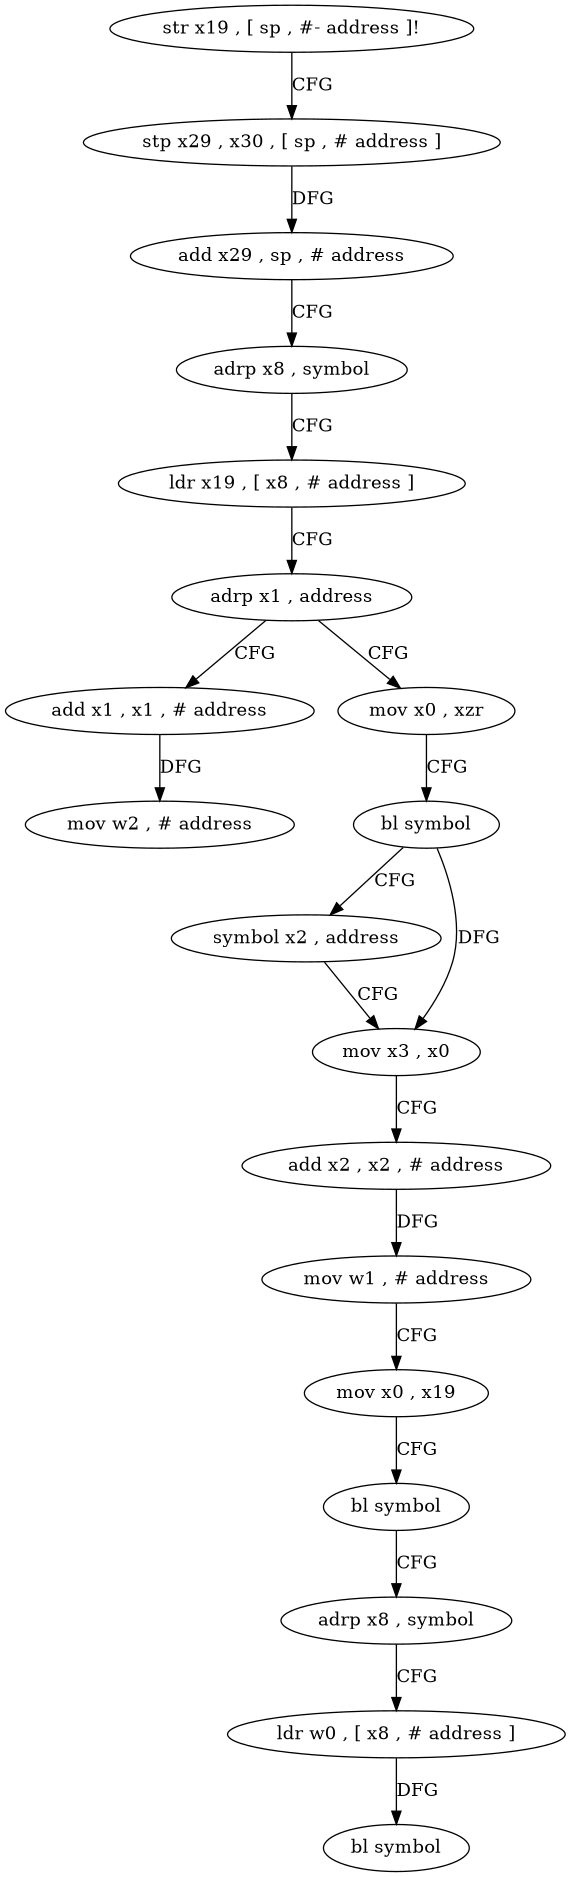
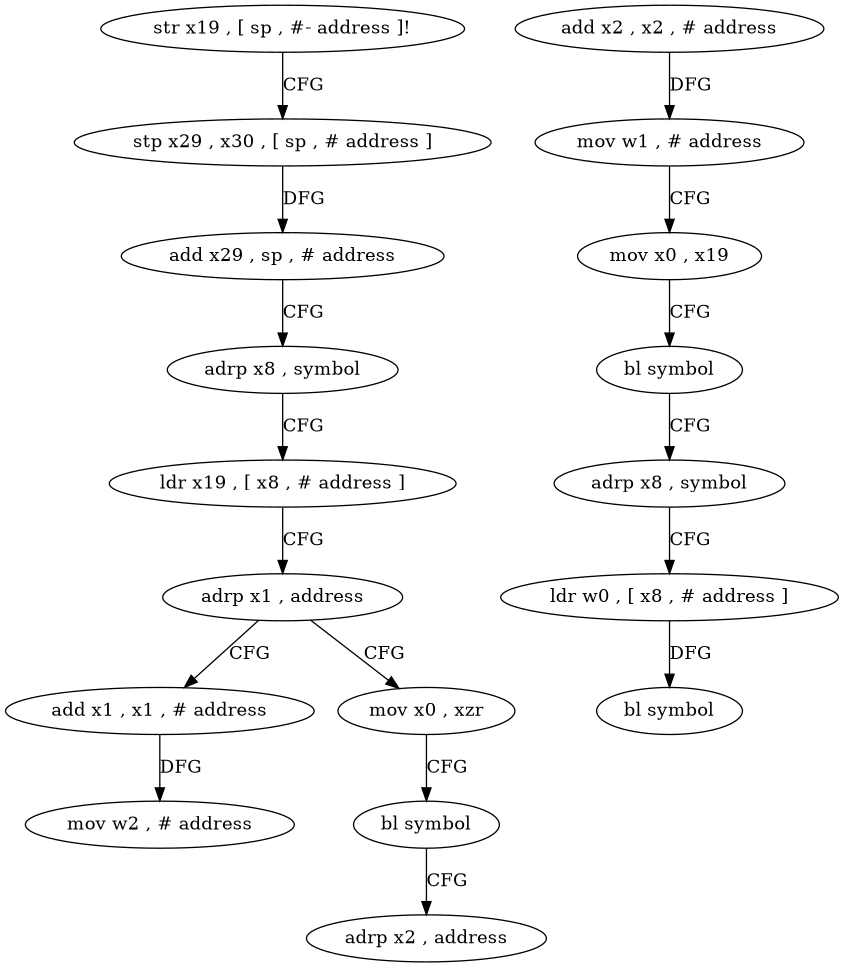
  digraph {
    n1 [label="str x19 , [ sp , #- address ]!"]
    n2 [label="stp x29 , x30 , [ sp , # address ]"]
    n3 [label="add x29 , sp , # address"]
    n4 [label="adrp x8 , symbol"]
    n5 [label="ldr x19 , [ x8 , # address ]"]
    n6 [label="adrp x1 , address"]
    n7 [label="add x1 , x1 , # address"]
    n8 [label="mov x0 , xzr"]
    n9 [label="mov w2 , # address"]
    n10 [label="bl symbol"]
-   n11 [label="symbol x2 , address"]
-   n12 [label="mov x3 , x0"]
+   n11 [label="adrp x2 , address"]
    n13 [label="add x2 , x2 , # address"]
    n14 [label="mov w1 , # address"]
    n15 [label="mov x0 , x19"]
    n16 [label="bl symbol"]
    n17 [label="adrp x8 , symbol"]
    n18 [label="ldr w0 , [ x8 , # address ]"]
    n19 [label="bl symbol"]
    n1 -> n2 [label=CFG]
    n2 -> n3 [label=DFG]
    n3 -> n4 [label=CFG]
    n4 -> n5 [label=CFG]
    n5 -> n6 [label=CFG]
    n6 -> n7 [label=CFG]
    n6 -> n8 [label=CFG]
    n7 -> n9 [label=DFG]
    n8 -> n10 [label=CFG]
    n10 -> n11 [label=CFG]
-   n10 -> n12 [label=DFG]
-   n11 -> n12 [label=CFG]
-   n12 -> n13 [label=CFG]
    n13 -> n14 [label=DFG]
    n14 -> n15 [label=CFG]
    n15 -> n16 [label=CFG]
    n16 -> n17 [label=CFG]
    n17 -> n18 [label=CFG]
    n18 -> n19 [label=DFG]
  }
